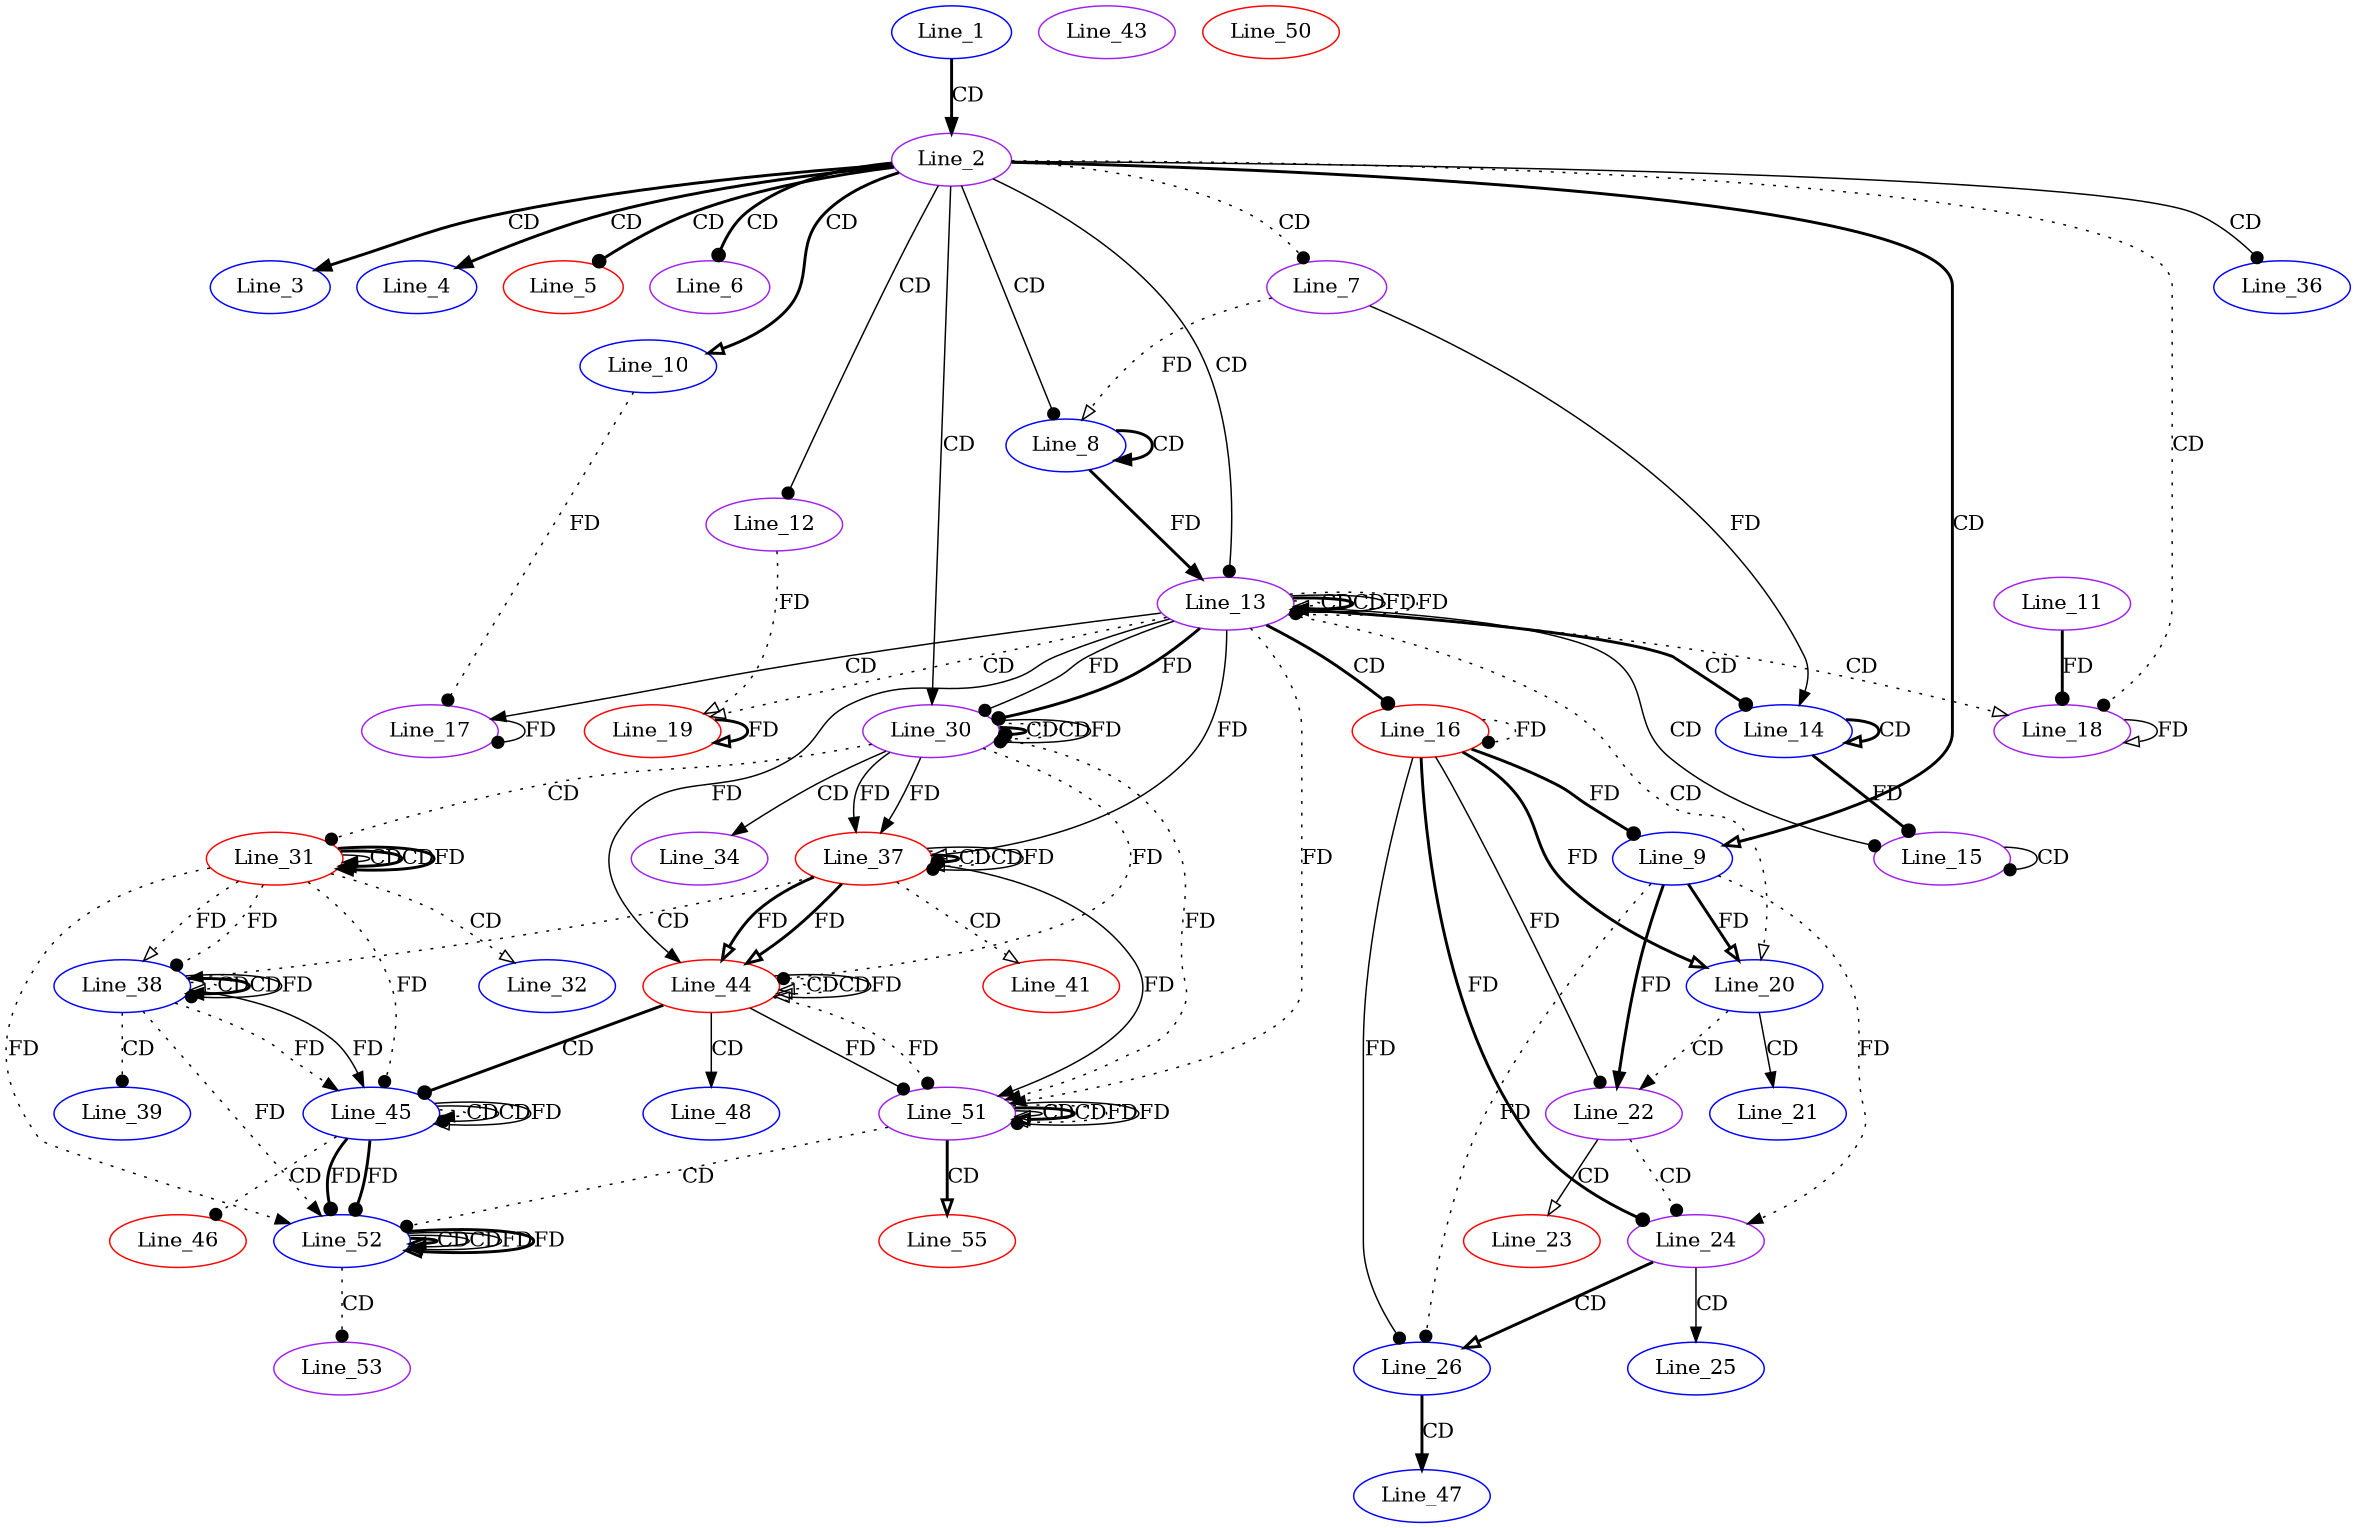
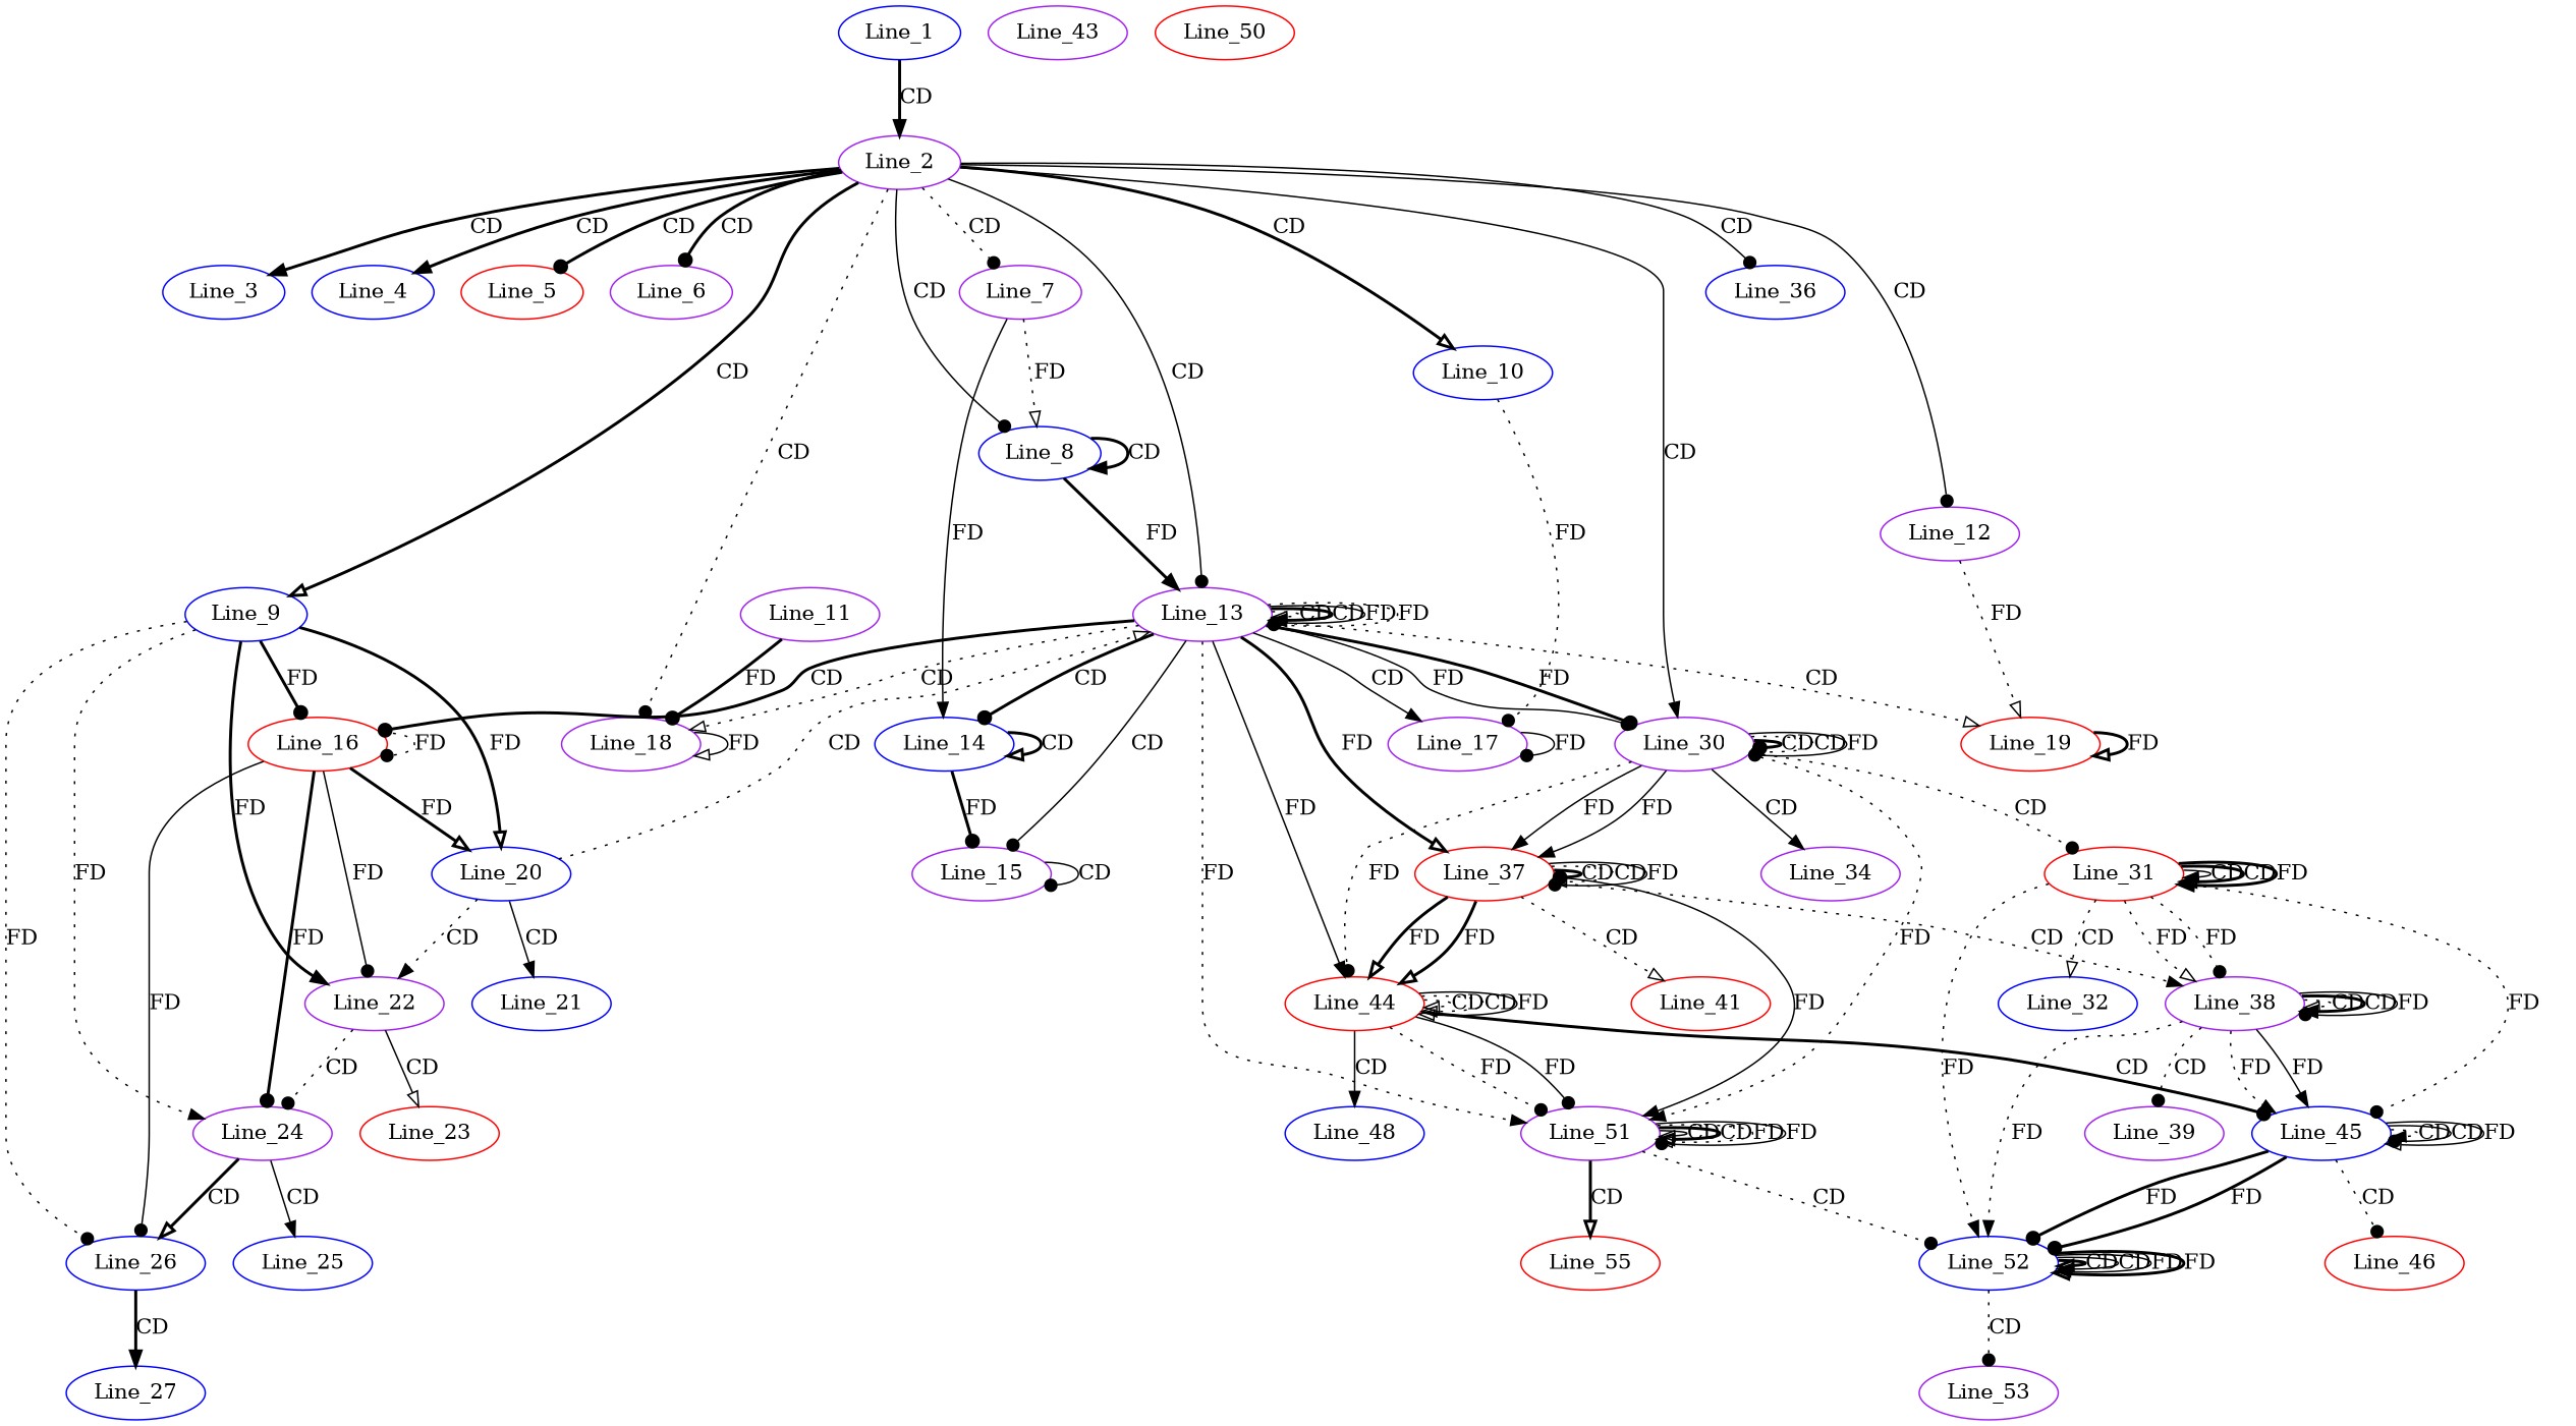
  digraph {
    node [color=blue]
    edge [arrowhead=dot style=dotted]
    Line_2 [color=purple]
    Line_1
    Line_3
    Line_4
    Line_5 [color=red]
    Line_6 [color=purple]
    Line_7 [color=purple]
    Line_8
    Line_9
    Line_10
    Line_12 [color=purple]
    Line_13 [color=purple]
    Line_30 [color=purple]
    Line_36
    Line_18 [color=purple]
    Line_14
    Line_16 [color=red]
    Line_20
    Line_22 [color=purple]
    Line_24 [color=purple]
    Line_26
    Line_17 [color=purple]
    Line_11 [color=purple]
    Line_19 [color=red]
    Line_15 [color=purple]
    Line_37 [color=red]
    Line_44 [color=red]
    Line_51 [color=purple]
    Line_31 [color=red]
    Line_34 [color=purple]
    Line_21
    Line_23 [color=red]
    Line_25
-   Line_27 [label=Line_47]
-   Line_38
+   Line_27
+   Line_38 [color=purple]
    Line_41 [color=red]
    Line_45
    Line_48
    Line_52
    Line_55 [color=red]
    Line_32
-   Line_39
+   Line_39 [color=purple]
    Line_46 [color=red]
    Line_53 [color=purple]
    Line_43 [color=purple]
    Line_50 [color=red]
    Line_2 -> Line_3 [arrowhead=normal label=CD style=bold]
    Line_2 -> Line_4 [arrowhead=normal label=CD style=bold]
    Line_2 -> Line_5 [label=CD style=bold]
    Line_2 -> Line_6 [label=CD style=bold]
    Line_2 -> Line_7 [label=CD]
    Line_2 -> Line_8 [label=CD style=solid]
    Line_2 -> Line_9 [arrowhead=onormal label=CD style=bold]
    Line_2 -> Line_10 [arrowhead=onormal label=CD style=bold]
    Line_2 -> Line_12 [label=CD style=solid]
    Line_2 -> Line_13 [label=CD style=solid]
    Line_2 -> Line_30 [arrowhead=normal label=CD style=solid]
    Line_2 -> Line_36 [label=CD style=solid]
    Line_2 -> Line_18 [label=CD]
    Line_1 -> Line_2 [arrowhead=normal label=CD style=bold]
    Line_7 -> Line_8 [arrowhead=onormal label=FD]
    Line_7 -> Line_14 [arrowhead=normal label=FD style=solid]
    Line_8 -> Line_8 [arrowhead=normal label=CD style=bold]
    Line_8 -> Line_13 [arrowhead=normal label=FD style=bold]
-   Line_16 -> Line_9 [label=FD style=bold]
+   Line_9 -> Line_16 [label=FD style=bold]
    Line_9 -> Line_20 [arrowhead=onormal label=FD style=bold]
    Line_9 -> Line_22 [arrowhead=normal label=FD style=bold]
    Line_9 -> Line_24 [arrowhead=normal label=FD]
    Line_9 -> Line_26 [label=FD]
    Line_10 -> Line_17 [label=FD]
    Line_12 -> Line_19 [arrowhead=onormal label=FD]
    Line_13 -> Line_13 [arrowhead=onormal label=CD]
    Line_13 -> Line_13 [arrowhead=normal label=CD style=bold]
    Line_13 -> Line_13 [label=FD style=solid]
    Line_13 -> Line_13 [label=FD]
    Line_13 -> Line_30 [label=FD style=bold]
    Line_13 -> Line_30 [label=FD style=solid]
    Line_13 -> Line_18 [arrowhead=onormal label=CD]
    Line_13 -> Line_14 [label=CD style=bold]
    Line_13 -> Line_16 [label=CD style=bold]
-   Line_13 -> Line_20 [arrowhead=onormal label=CD]
+   Line_20 -> Line_13 [arrowhead=onormal label=CD]
    Line_13 -> Line_17 [arrowhead=normal label=CD style=solid]
    Line_13 -> Line_19 [arrowhead=onormal label=CD]
    Line_13 -> Line_15 [label=CD style=solid]
-   Line_13 -> Line_37 [arrowhead=onormal label=FD style=solid]
+   Line_13 -> Line_37 [arrowhead=onormal label=FD style=bold]
    Line_13 -> Line_44 [arrowhead=normal label=FD style=solid]
    Line_13 -> Line_51 [arrowhead=normal label=FD]
    Line_30 -> Line_30 [label=CD style=bold]
    Line_30 -> Line_30 [label=CD]
    Line_30 -> Line_30 [label=FD style=solid]
    Line_30 -> Line_37 [arrowhead=normal label=FD style=solid]
    Line_30 -> Line_37 [arrowhead=normal label=FD style=solid]
    Line_30 -> Line_44 [label=FD]
    Line_30 -> Line_51 [arrowhead=normal label=FD]
    Line_30 -> Line_31 [label=CD]
    Line_30 -> Line_34 [arrowhead=normal label=CD style=solid]
    Line_18 -> Line_18 [arrowhead=onormal label=FD style=solid]
    Line_14 -> Line_14 [arrowhead=onormal label=CD style=bold]
    Line_14 -> Line_15 [label=FD style=bold]
    Line_16 -> Line_16 [label=FD]
    Line_16 -> Line_20 [arrowhead=onormal label=FD style=bold]
    Line_16 -> Line_22 [label=FD style=solid]
    Line_16 -> Line_24 [label=FD style=bold]
    Line_16 -> Line_26 [label=FD style=solid]
    Line_20 -> Line_22 [arrowhead=normal label=CD]
    Line_20 -> Line_21 [arrowhead=normal label=CD style=solid]
    Line_22 -> Line_24 [label=CD]
    Line_22 -> Line_23 [arrowhead=onormal label=CD style=solid]
    Line_24 -> Line_26 [arrowhead=onormal label=CD style=bold]
    Line_24 -> Line_25 [arrowhead=normal label=CD style=solid]
    Line_26 -> Line_27 [arrowhead=normal label=CD style=bold]
    Line_17 -> Line_17 [label=FD style=solid]
    Line_11 -> Line_18 [label=FD style=bold]
    Line_19 -> Line_19 [arrowhead=onormal label=FD style=bold]
    Line_15 -> Line_15 [label=CD style=solid]
    Line_37 -> Line_37 [label=CD style=bold]
    Line_37 -> Line_37 [arrowhead=onormal label=CD]
    Line_37 -> Line_37 [label=FD style=solid]
    Line_37 -> Line_44 [arrowhead=onormal label=FD style=bold]
    Line_37 -> Line_44 [arrowhead=onormal label=FD style=bold]
    Line_37 -> Line_51 [arrowhead=normal label=FD style=solid]
    Line_37 -> Line_38 [arrowhead=normal label=CD]
    Line_37 -> Line_41 [arrowhead=onormal label=CD]
    Line_44 -> Line_44 [arrowhead=onormal label=CD]
    Line_44 -> Line_44 [arrowhead=onormal label=CD]
    Line_44 -> Line_44 [arrowhead=onormal label=FD style=solid]
    Line_44 -> Line_51 [label=FD style=solid]
    Line_44 -> Line_51 [label=FD]
    Line_44 -> Line_45 [label=CD style=bold]
    Line_44 -> Line_48 [arrowhead=normal label=CD style=solid]
    Line_51 -> Line_51 [arrowhead=onormal label=CD style=solid]
    Line_51 -> Line_51 [arrowhead=onormal label=CD style=bold]
    Line_51 -> Line_51 [arrowhead=onormal label=FD]
    Line_51 -> Line_51 [label=FD style=solid]
    Line_51 -> Line_52 [label=CD]
    Line_51 -> Line_55 [arrowhead=onormal label=CD style=bold]
    Line_31 -> Line_31 [arrowhead=normal label=CD style=solid]
    Line_31 -> Line_31 [arrowhead=onormal label=CD style=bold]
    Line_31 -> Line_31 [arrowhead=normal label=FD style=bold]
    Line_31 -> Line_38 [arrowhead=onormal label=FD]
    Line_31 -> Line_38 [label=FD]
    Line_31 -> Line_45 [label=FD]
    Line_31 -> Line_52 [arrowhead=normal label=FD]
    Line_31 -> Line_32 [arrowhead=onormal label=CD]
    Line_38 -> Line_38 [arrowhead=onormal label=CD]
    Line_38 -> Line_38 [arrowhead=normal label=CD style=bold]
    Line_38 -> Line_38 [label=FD style=solid]
    Line_38 -> Line_45 [arrowhead=normal label=FD style=solid]
    Line_38 -> Line_45 [arrowhead=normal label=FD]
    Line_38 -> Line_52 [arrowhead=normal label=FD]
    Line_38 -> Line_39 [label=CD]
    Line_45 -> Line_45 [arrowhead=normal label=CD]
    Line_45 -> Line_45 [label=CD style=solid]
    Line_45 -> Line_45 [arrowhead=onormal label=FD style=solid]
    Line_45 -> Line_52 [label=FD style=bold]
    Line_45 -> Line_52 [label=FD style=bold]
    Line_45 -> Line_46 [label=CD]
    Line_52 -> Line_52 [arrowhead=onormal label=CD style=bold]
    Line_52 -> Line_52 [arrowhead=normal label=CD style=solid]
    Line_52 -> Line_52 [arrowhead=normal label=FD style=solid]
    Line_52 -> Line_52 [arrowhead=onormal label=FD style=bold]
    Line_52 -> Line_53 [label=CD]
  }
